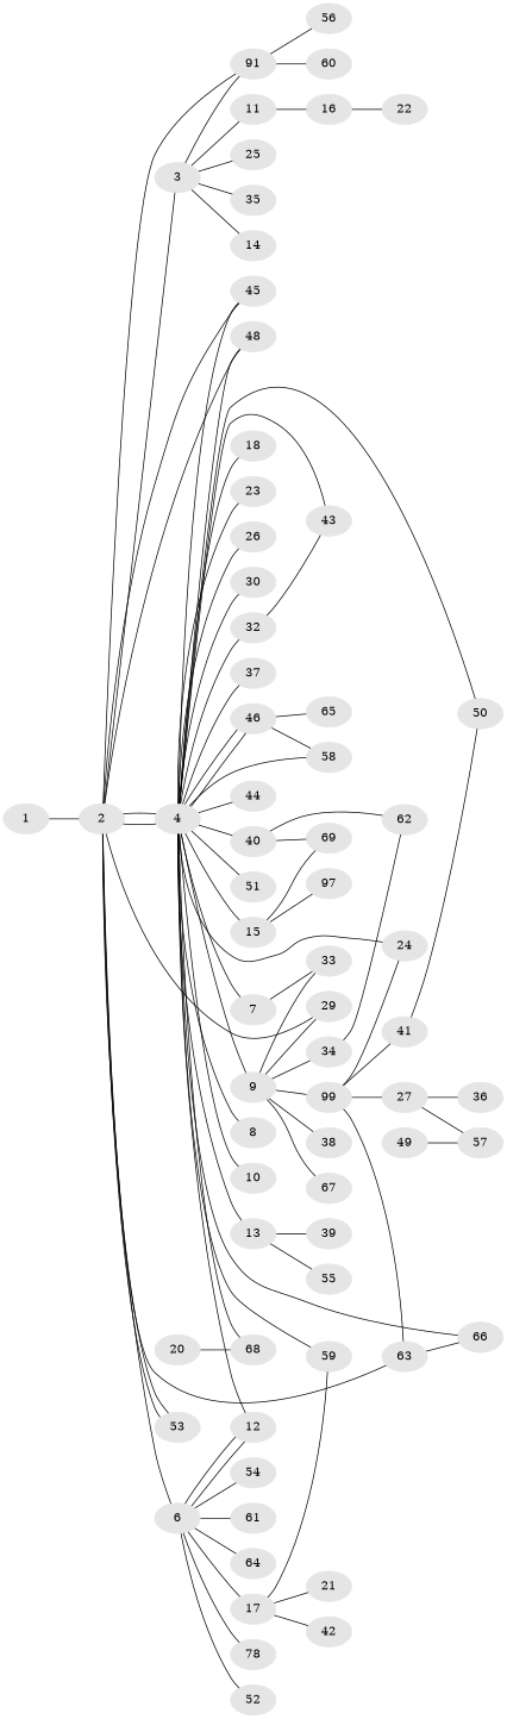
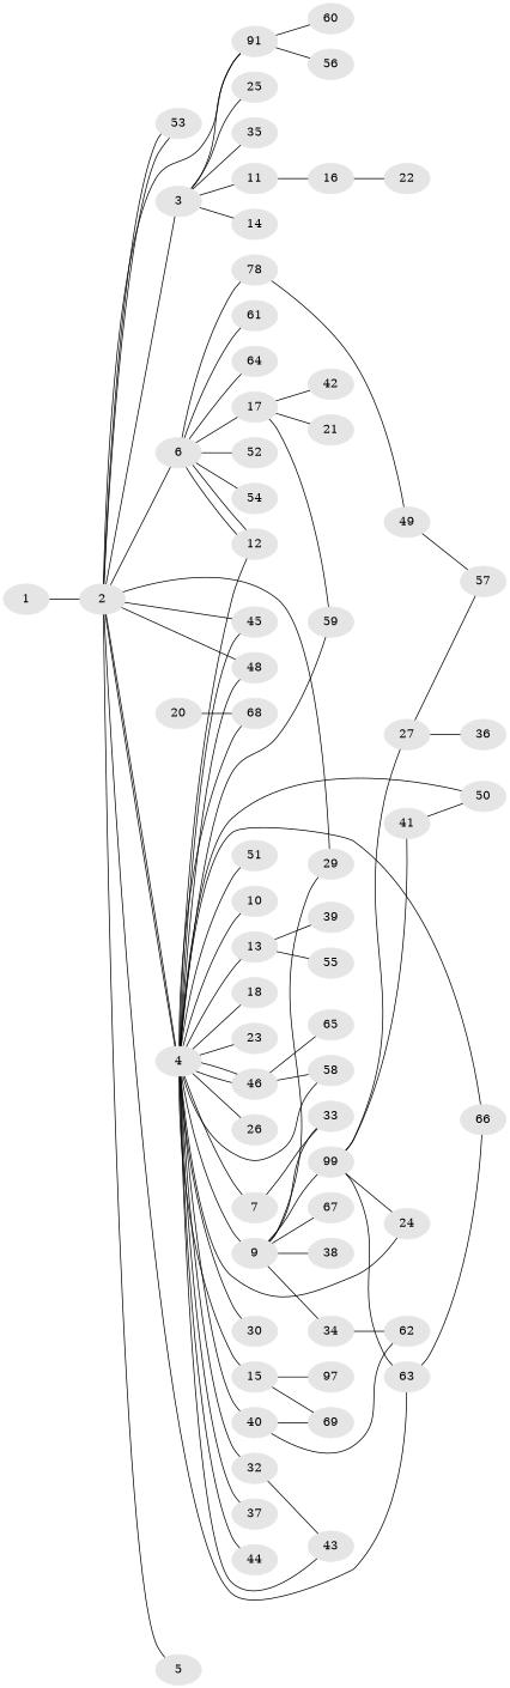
  graph {
    rankdir=LR
    node [color=gray90 style=filled]
    1
    2
    3
    4
+   5
    6
    n7 [label=91]
    45
    48
    53
    63
    29
    11
    14
    25
    35
    7
-   8
    9
    10
    12
    13
    15
    18
    23
    24
    26
    30
    32
    37
    40
    43
    44
    46
    50
    51
    58
    59
    66
    68
    17
    n42 [label=78]
    52
    54
    61
    64
    56
    60
    34
    62
    16
    33
    n53 [label=99]
    38
    67
    39
    55
    n58 [label=97]
    69
    20
    65
    21
    42
    49
    27
    41
    22
    36
    57
    1 -- 2
    2 -- 3
    2 -- 4
    2 -- 4
+   2 -- 5
    2 -- 6
    2 -- n7
    2 -- 45
    2 -- 48
    2 -- 53
    2 -- 53
    2 -- 63
    2 -- 29
    3 -- n7
    3 -- 11
    3 -- 14
    3 -- 25
    3 -- 35
    4 -- 45
    4 -- 48
    4 -- 7
-   4 -- 8
    4 -- 9
    4 -- 10
    4 -- 12
    4 -- 13
    4 -- 15
    4 -- 18
    4 -- 23
    4 -- 24
    4 -- 26
    4 -- 30
    4 -- 32
    4 -- 37
    4 -- 40
    4 -- 43
    4 -- 44
    4 -- 46
    4 -- 46
    4 -- 50
    4 -- 51
    4 -- 58
    4 -- 59
    4 -- 66
    4 -- 68
    6 -- 12
    6 -- 12
    6 -- 17
    6 -- n42
    6 -- 52
    6 -- 54
    6 -- 61
    6 -- 64
    n7 -- 56
    n7 -- 60
    63 -- 66
    11 -- 16
    7 -- 33
    9 -- 29
    9 -- 34
    9 -- 33
    9 -- n53
    9 -- 38
    9 -- 67
    13 -- 39
    13 -- 55
    15 -- n58
    15 -- 69
    32 -- 43
    40 -- 62
    40 -- 69
    46 -- 58
    46 -- 65
    17 -- 59
    17 -- 21
    17 -- 42
+   n42 -- 49
    34 -- 62
    16 -- 22
    n53 -- 63
    n53 -- 24
    n53 -- 27
    n53 -- 41
    20 -- 68
    49 -- 57
    27 -- 36
    27 -- 57
    41 -- 50
  }
